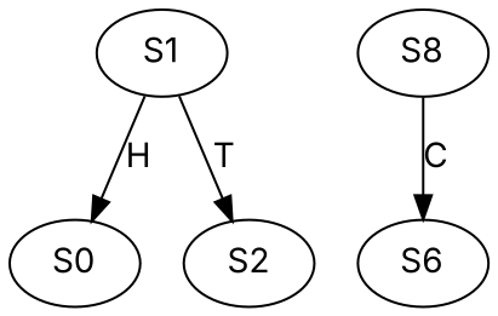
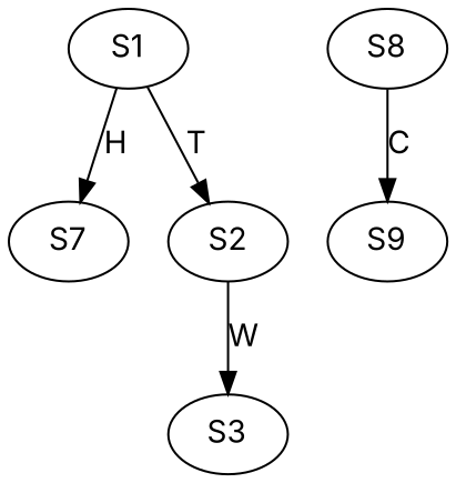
  strict digraph {
    fontname=Inter
    node [fontname=Inter]
    edge [fontname=Inter]
    S1
-   S0
+   S0 [label=S7]
    S2
+   S3
    n5 [label=S8]
-   S6
+   S6 [label=S9]
    S1 -> S0 [label=H]
    S1 -> S2 [label=T]
+   S2 -> S3 [label=W]
    n5 -> S6 [label=C]
  }
